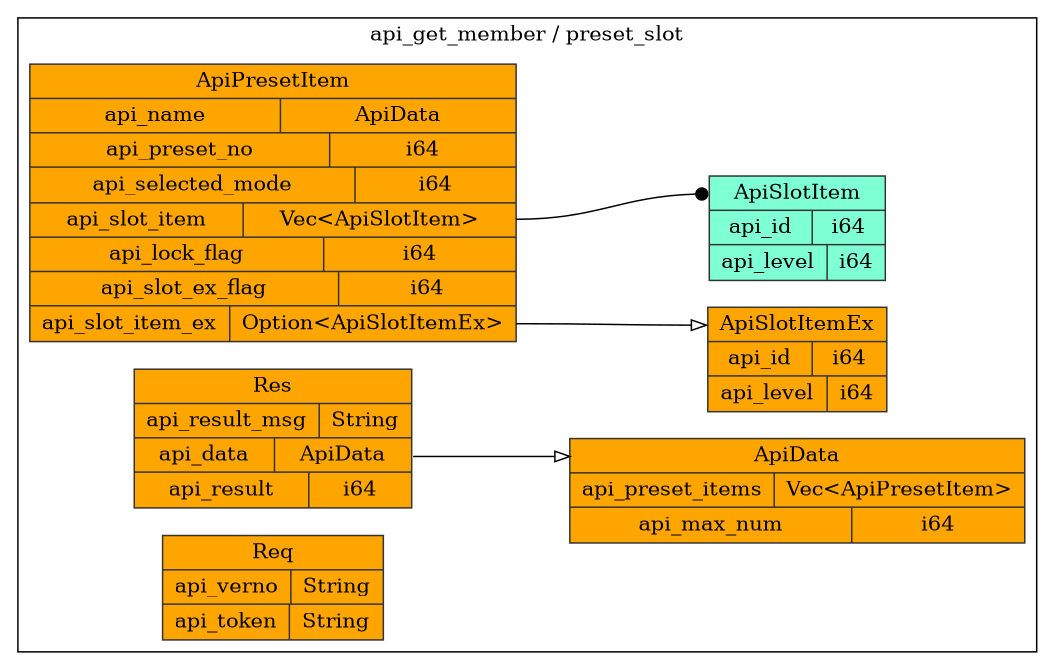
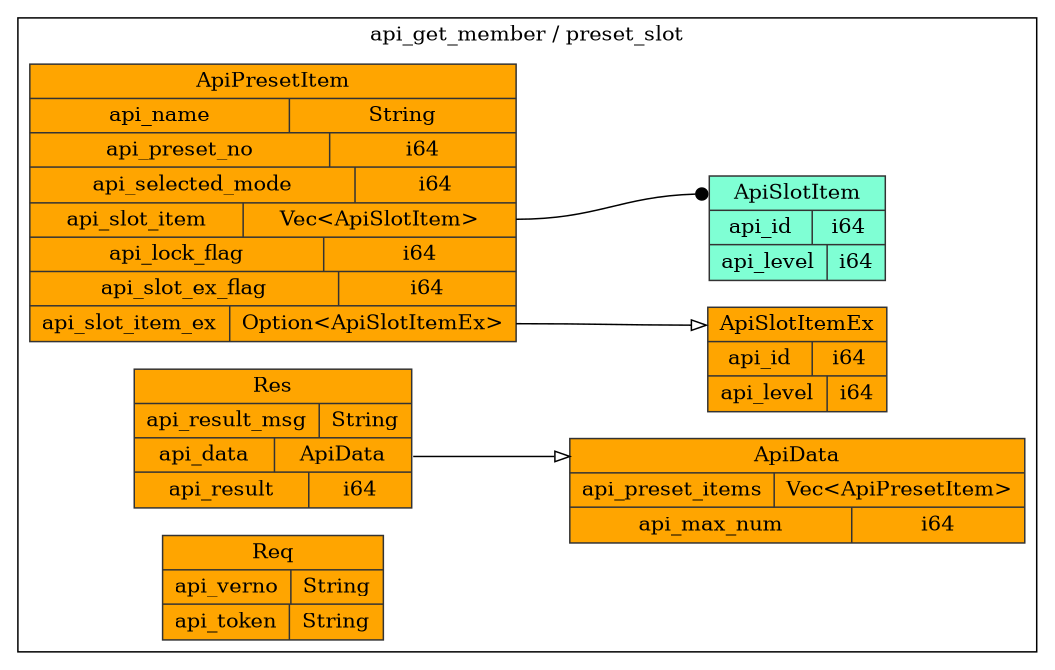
  digraph {
    rankdir=LR
    node [color=gray20 fillcolor=orange shape=record style="solid,filled"]
    edge [arrowhead=onormal]
    n1 [label="<ApiData> ApiData  | { api_preset_items | <api_preset_items> Vec\<ApiPresetItem\> } | { api_max_num | <api_max_num> i64 }"]
-   n2 [label="<ApiPresetItem> ApiPresetItem  | { api_name | <api_name> ApiData } | { api_preset_no | <api_preset_no> i64 } | { api_selected_mode | <api_selected_mode> i64 } | { api_slot_item | <api_slot_item> Vec\<ApiSlotItem\> } | { api_lock_flag | <api_lock_flag> i64 } | { api_slot_ex_flag | <api_slot_ex_flag> i64 } | { api_slot_item_ex | <api_slot_item_ex> Option\<ApiSlotItemEx\> }"]
+   n2 [label="<ApiPresetItem> ApiPresetItem  | { api_name | <api_name> String } | { api_preset_no | <api_preset_no> i64 } | { api_selected_mode | <api_selected_mode> i64 } | { api_slot_item | <api_slot_item> Vec\<ApiSlotItem\> } | { api_lock_flag | <api_lock_flag> i64 } | { api_slot_ex_flag | <api_slot_ex_flag> i64 } | { api_slot_item_ex | <api_slot_item_ex> Option\<ApiSlotItemEx\> }"]
    n3 [fillcolor=aquamarine label="<ApiSlotItem> ApiSlotItem  | { api_id | <api_id> i64 } | { api_level | <api_level> i64 }"]
    n4 [label="<ApiSlotItemEx> ApiSlotItemEx  | { api_id | <api_id> i64 } | { api_level | <api_level> i64 }"]
    n5 [label="<Res> Res  | { api_result_msg | <api_result_msg> String } | { api_data | <api_data> ApiData } | { api_result | <api_result> i64 }"]
    n6 [label="<Req> Req  | { api_verno | <api_verno> String } | { api_token | <api_token> String }"]
    subgraph cluster_1 {
      label="api_get_member / preset_slot"
      n1
      n2
      n3
      n4
      n5
      n6
    }
    n2 -> n3 [arrowhead=dot headport="ApiSlotItem:w" tailport="api_slot_item:e"]
    n2 -> n4 [headport="ApiSlotItemEx:w" tailport="api_slot_item_ex:e"]
    n5 -> n1 [headport="ApiData:w" tailport="api_data:e"]
  }
